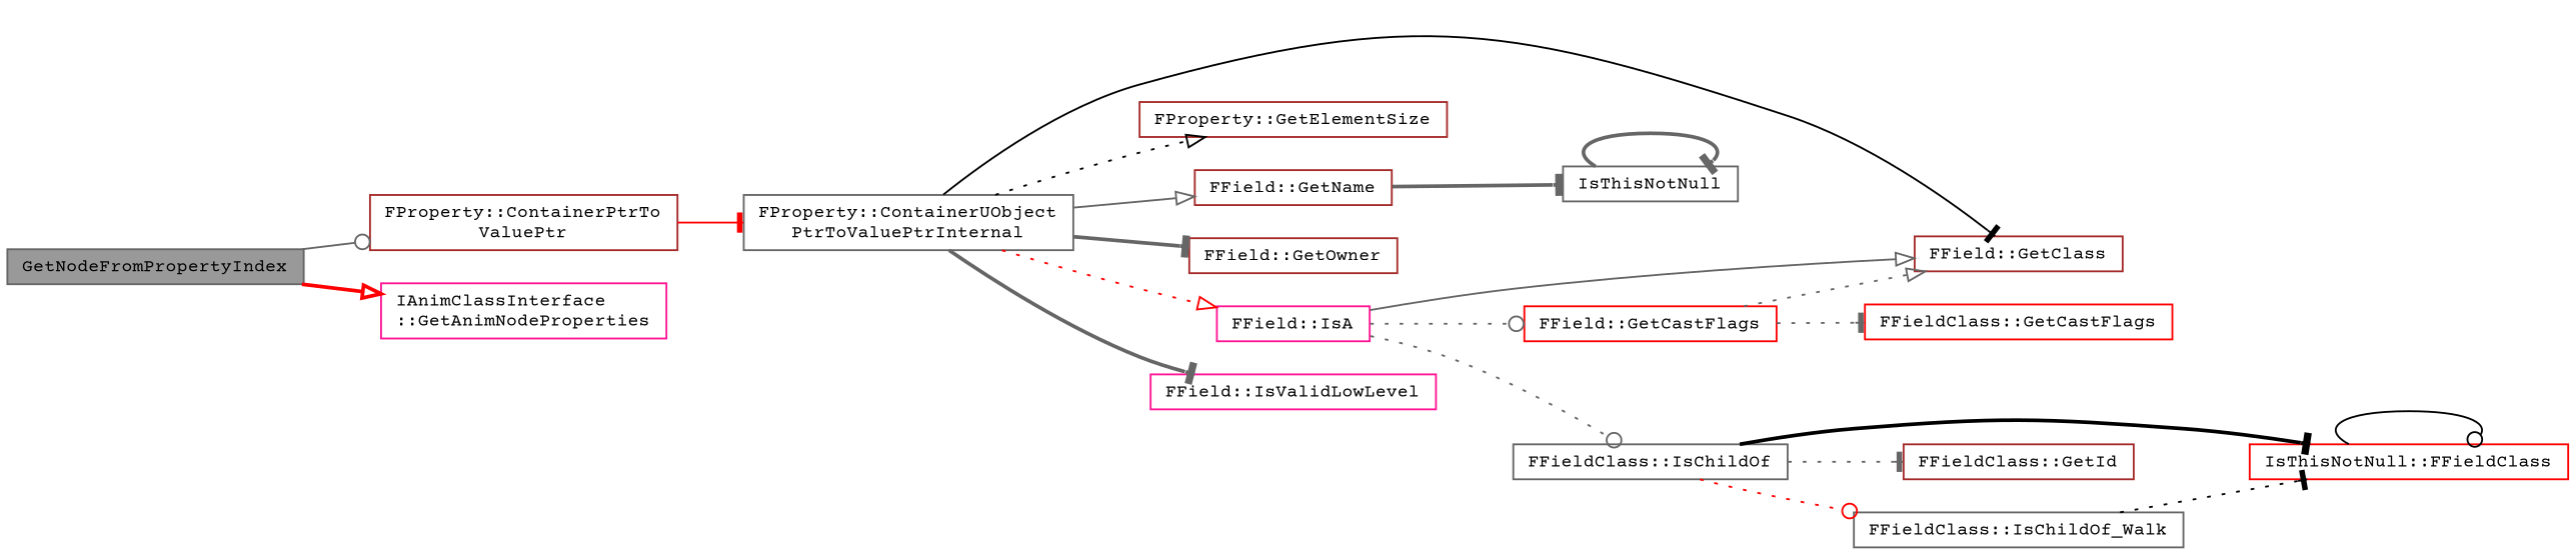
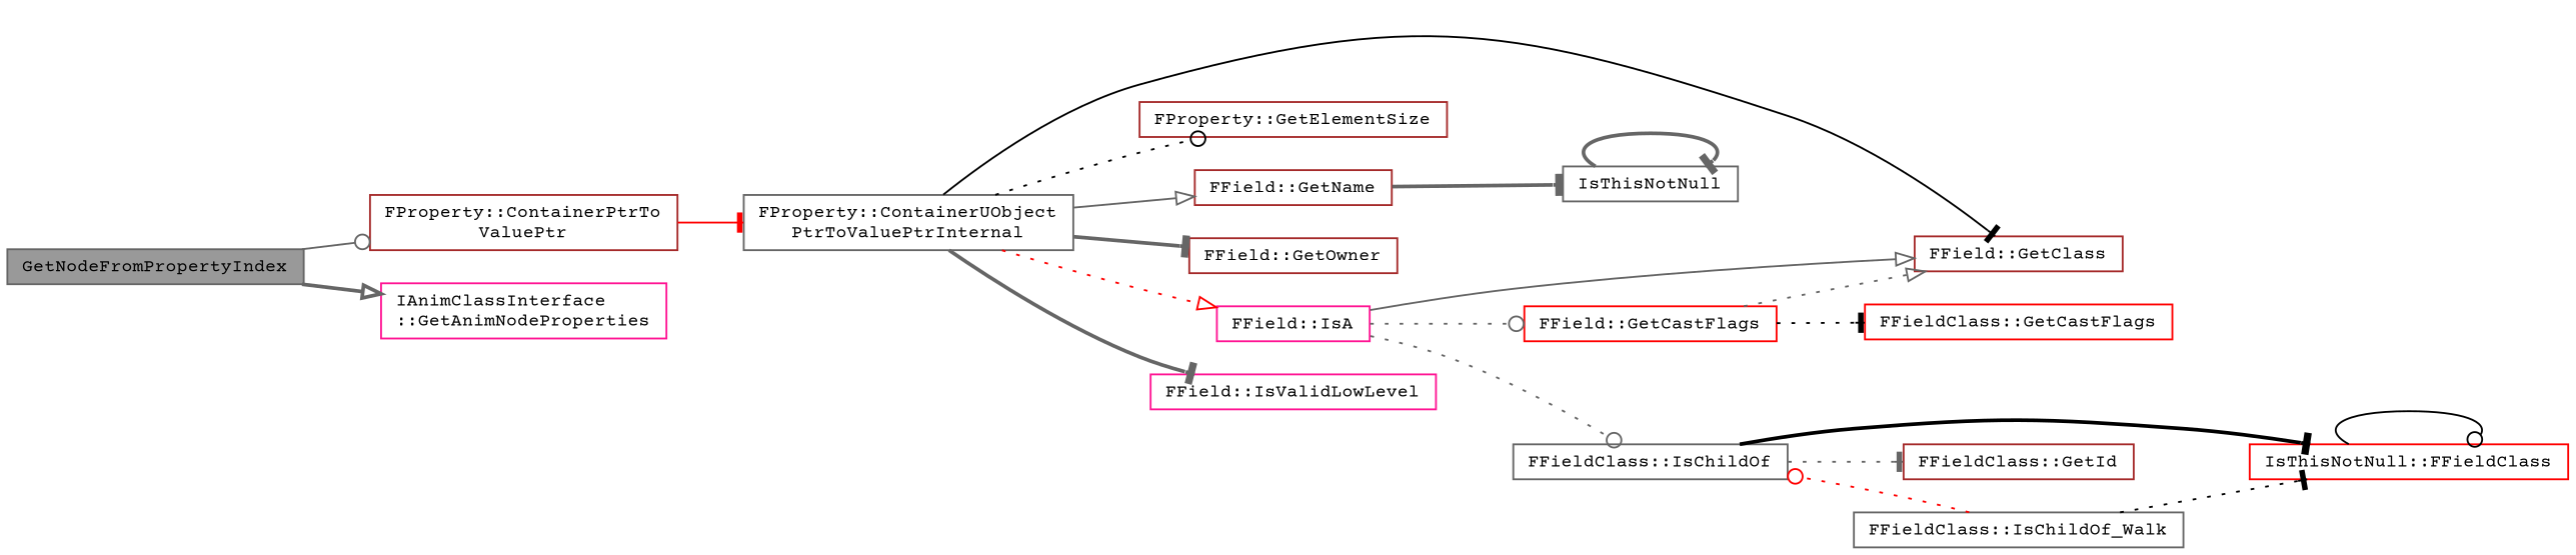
  digraph {
    fontname="Courier Prime"
    rankdir=LR
    node [color=brown fillcolor=white fontname="Courier Prime" fontsize=10 shape=box style=filled]
    edge [arrowhead=tee color=gray40 fontname="Courier Prime" fontsize=10 labelfontname=Helvetica labelfontsize=10 style=dotted]
    n1 [color=gray40 fillcolor=grey60 fontcolor=black height=0.2 label=GetNodeFromPropertyIndex width=0.4]
    n2 [height=0.2 label="FProperty::ContainerPtrTo\lValuePtr" width=0.4]
    n3 [color=deeppink height=0.2 label="IAnimClassInterface\l::GetAnimNodeProperties" width=0.4]
    n4 [color=gray40 height=0.2 label="FProperty::ContainerUObject\lPtrToValuePtrInternal" width=0.4]
    n5 [height=0.2 label="FField::GetClass" width=0.4]
    n6 [height=0.2 label="FProperty::GetElementSize" width=0.4]
    n7 [height=0.2 label="FField::GetName" width=0.4]
    n8 [height=0.2 label="FField::GetOwner" width=0.4]
    n9 [color=deeppink height=0.2 label="FField::IsA" width=0.4]
    n10 [color=deeppink height=0.2 label="FField::IsValidLowLevel" width=0.4]
    n11 [color=gray40 height=0.2 label=IsThisNotNull width=0.4]
    n12 [color=red height=0.2 label="FField::GetCastFlags" width=0.4]
    n13 [color=gray40 height=0.2 label="FFieldClass::IsChildOf" width=0.4]
    n14 [color=red height=0.2 label="FFieldClass::GetCastFlags" width=0.4]
    n15 [color=red height=0.2 label="IsThisNotNull::FFieldClass" width=0.4]
    n16 [height=0.2 label="FFieldClass::GetId" width=0.4]
    n17 [color=gray40 height=0.2 label="FFieldClass::IsChildOf_Walk" width=0.4]
    n1 -> n2 [arrowhead=odot style=solid]
-   n1 -> n3 [arrowhead=onormal color=red style=bold]
+   n1 -> n3 [arrowhead=onormal style=bold]
    n2 -> n4 [color=red style=solid]
    n4 -> n5 [color=black style=solid]
-   n4 -> n6 [arrowhead=onormal color=black]
+   n4 -> n6 [arrowhead=odot color=black]
    n4 -> n7 [arrowhead=onormal style=solid]
    n4 -> n8 [style=bold]
    n4 -> n9 [arrowhead=onormal color=red]
    n4 -> n10 [style=bold]
    n7 -> n11 [style=bold]
    n9 -> n5 [arrowhead=onormal style=solid]
    n9 -> n12 [arrowhead=odot]
    n9 -> n13 [arrowhead=odot]
    n11 -> n11 [style=bold]
    n12 -> n5 [arrowhead=onormal]
-   n12 -> n14
+   n12 -> n14 [color=black]
    n13 -> n15 [color=black style=bold]
    n13 -> n16
-   n13 -> n17 [arrowhead=odot color=red]
+   n17 -> n13 [arrowhead=odot color=red]
    n15 -> n15 [arrowhead=odot color=black style=solid]
    n17 -> n15 [color=black]
  }
